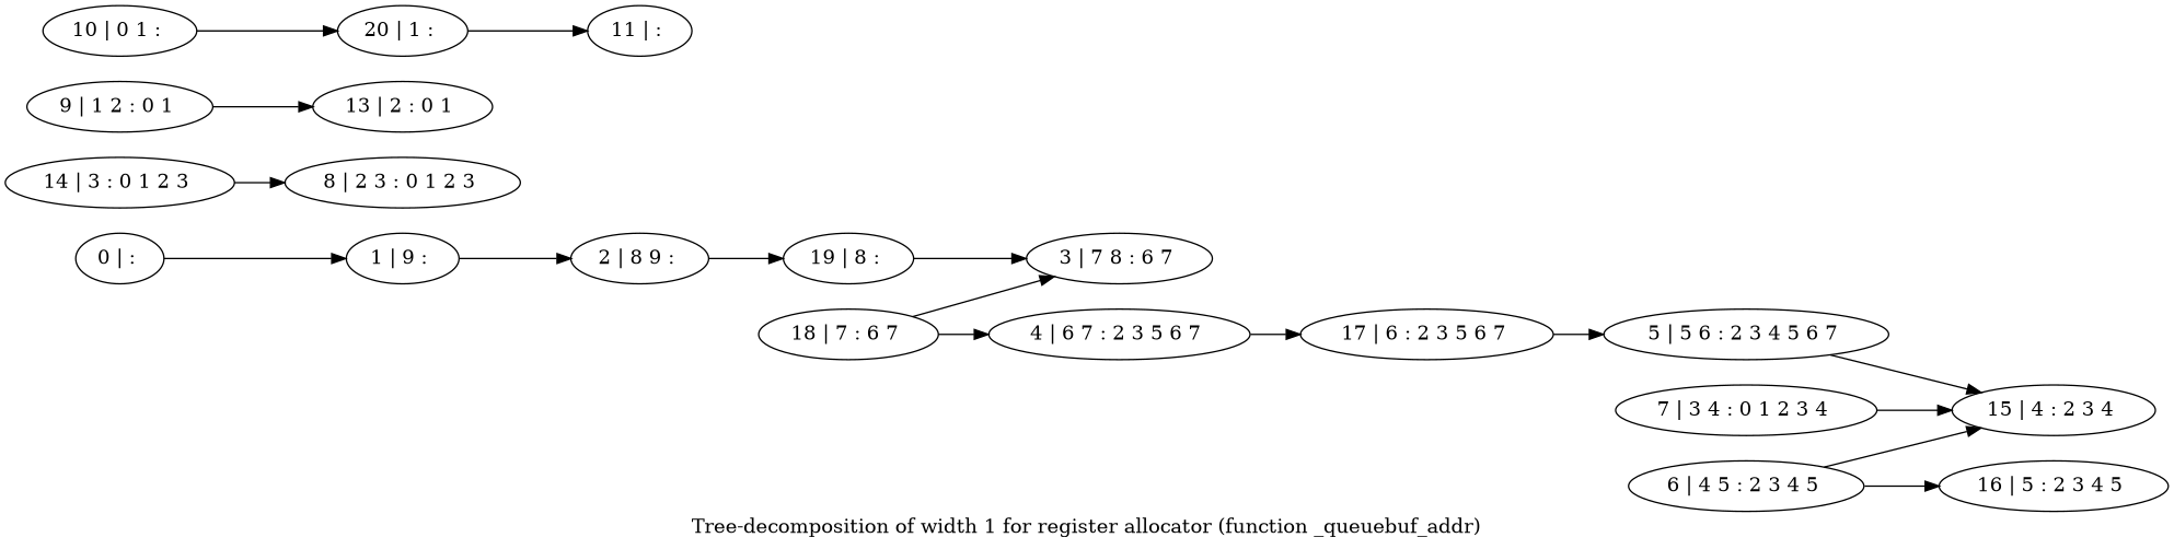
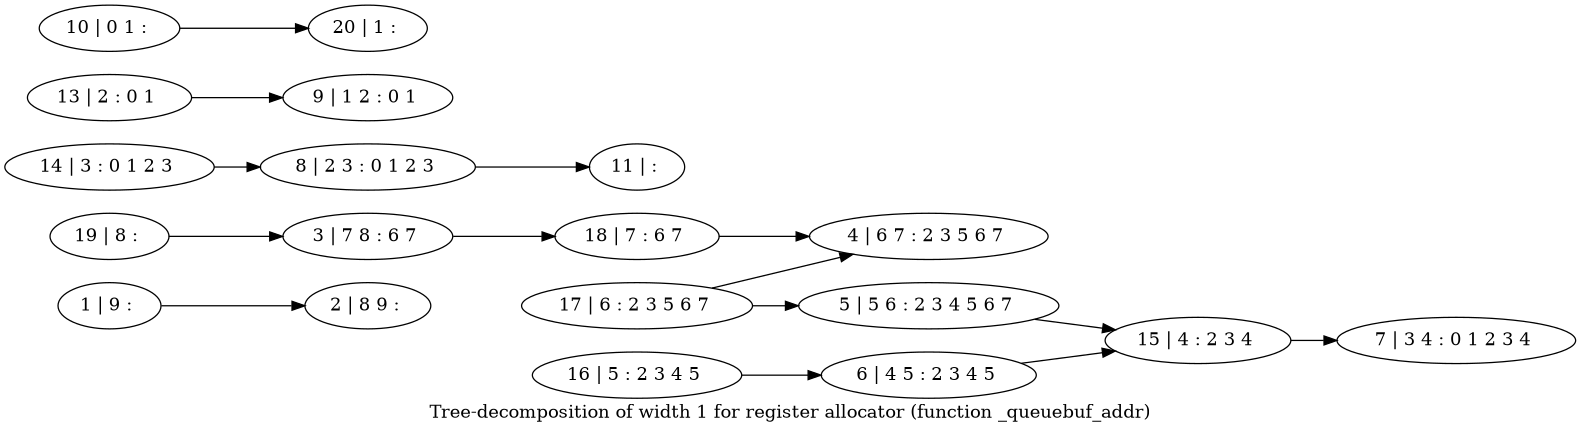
  digraph {
    label="Tree-decomposition of width 1 for register allocator (function _queuebuf_addr)"
    rankdir=LR
-   n1 [label="0 | : "]
    n2 [label="1 | 9 : "]
    n3 [label="2 | 8 9 : "]
    n4 [label="19 | 8 : "]
    n5 [label="3 | 7 8 : 6 7 "]
    n6 [label="18 | 7 : 6 7 "]
    n7 [label="4 | 6 7 : 2 3 5 6 7 "]
    n8 [label="17 | 6 : 2 3 5 6 7 "]
    n9 [label="5 | 5 6 : 2 3 4 5 6 7 "]
    n10 [label="15 | 4 : 2 3 4 "]
    n11 [label="16 | 5 : 2 3 4 5 "]
    n12 [label="6 | 4 5 : 2 3 4 5 "]
    n13 [label="7 | 3 4 : 0 1 2 3 4 "]
    n14 [label="14 | 3 : 0 1 2 3 "]
    n15 [label="8 | 2 3 : 0 1 2 3 "]
    n16 [label="13 | 2 : 0 1 "]
    n17 [label="9 | 1 2 : 0 1 "]
    n18 [label="10 | 0 1 : "]
    n19 [label="20 | 1 : "]
    n20 [label="11 | : "]
-   n1 -> n2
    n2 -> n3
-   n3 -> n4
    n4 -> n5
-   n6 -> n5
+   n5 -> n6
    n6 -> n7
-   n7 -> n8
+   n8 -> n7
    n8 -> n9
    n9 -> n10
-   n13 -> n10
-   n12 -> n11
+   n10 -> n13
+   n11 -> n12
    n12 -> n10
    n14 -> n15
-   n17 -> n16
+   n16 -> n17
    n18 -> n19
-   n19 -> n20
+   n15 -> n20
  }
